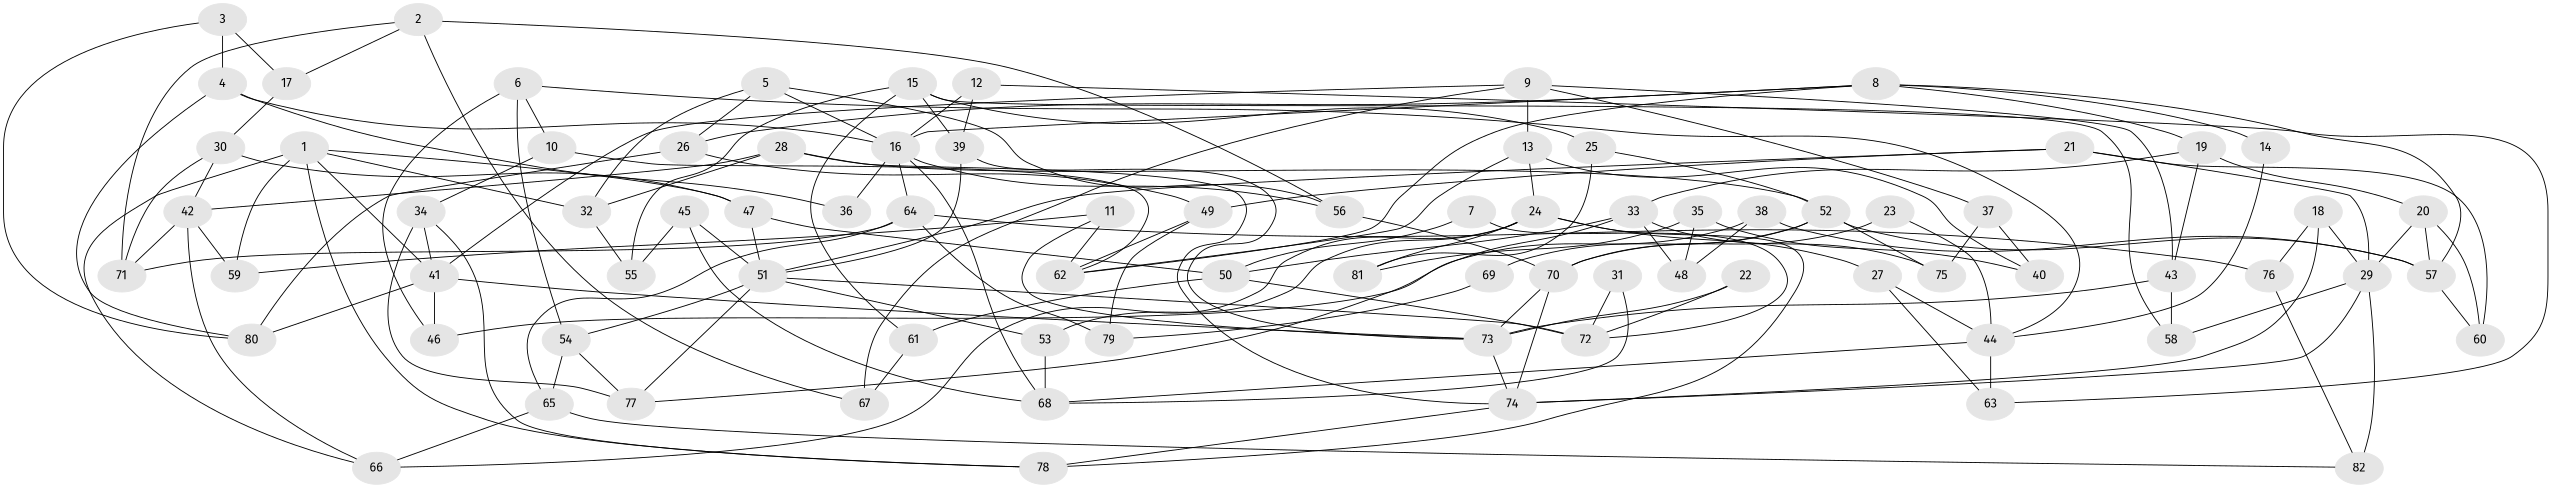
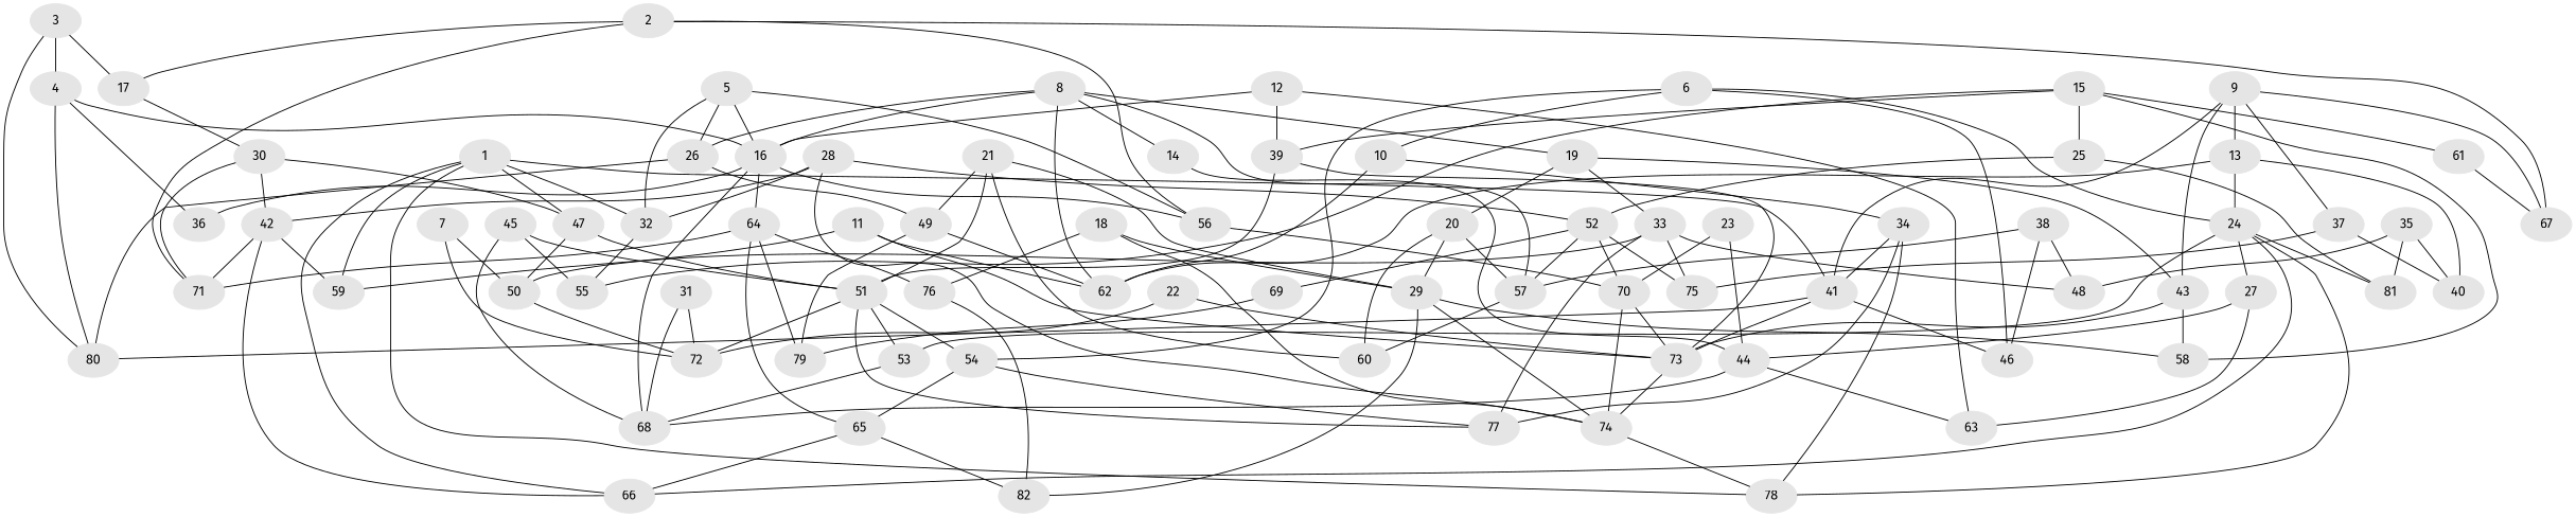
  graph {
    fontname="Fira Sans"
    node [color=gray90 fontname="Fira Sans" style=filled]
    edge [fontname="Fira Sans"]
    1
    32
    41
    47
    59
    66
    78
    55
    80
    46
    73
    50
    51
    2
    17
    56
    67
    71
    30
    70
    3
    4
    16
    36
    14
    44
    64
    68
    5
    26
    20
    57
    29
    60
    49
    6
    10
    24
    54
    62
    34
    27
    53
    81
    77
    65
    7
    72
    61
    8
    19
    43
    33
    9
    13
    37
    40
    75
    58
    11
    74
    12
    39
    63
    15
    25
    52
    76
    79
    42
    18
    82
    48
    21
    22
    23
    69
    28
    31
    35
    38
    45
    1 -- 32
    1 -- 41
    1 -- 47
    1 -- 59
    1 -- 66
    1 -- 78
    32 -- 55
    41 -- 80
    41 -- 46
    41 -- 73
    47 -- 50
    47 -- 51
    73 -- 74
    50 -- 72
-   50 -- 61
    51 -- 54
    51 -- 53
    51 -- 77
    51 -- 72
    2 -- 17
    2 -- 56
    2 -- 67
    2 -- 71
    17 -- 30
    56 -- 70
    30 -- 47
    30 -- 71
    30 -- 42
    70 -- 73
    70 -- 74
    3 -- 80
    3 -- 17
    3 -- 4
    4 -- 80
    4 -- 16
    4 -- 36
    16 -- 56
    16 -- 36
    16 -- 64
    16 -- 68
    14 -- 44
    44 -- 68
    44 -- 63
    64 -- 71
    64 -- 65
    64 -- 76
    64 -- 79
    5 -- 32
    5 -- 56
    5 -- 16
    5 -- 26
    26 -- 80
    26 -- 49
    20 -- 57
    20 -- 29
    20 -- 60
    57 -- 60
    29 -- 58
    29 -- 74
    29 -- 82
    49 -- 62
    49 -- 79
    6 -- 46
    6 -- 10
-   6 -- 44
+   6 -- 24
    6 -- 54
    10 -- 62
    10 -- 34
    24 -- 66
    24 -- 78
    24 -- 27
    24 -- 53
    24 -- 81
    54 -- 77
    54 -- 65
    34 -- 41
    34 -- 78
    34 -- 77
    27 -- 44
    27 -- 63
    53 -- 68
    65 -- 66
    65 -- 82
    7 -- 50
    7 -- 72
    61 -- 67
    8 -- 16
    8 -- 14
    8 -- 26
    8 -- 57
    8 -- 62
    8 -- 19
    19 -- 20
    19 -- 43
    19 -- 33
    43 -- 73
    43 -- 58
    33 -- 50
    33 -- 77
    33 -- 75
    33 -- 48
    9 -- 41
    9 -- 67
    9 -- 43
    9 -- 13
    9 -- 37
    13 -- 24
    13 -- 62
    13 -- 40
    37 -- 40
    37 -- 75
    11 -- 59
    11 -- 73
    11 -- 62
    74 -- 78
    12 -- 16
    12 -- 39
    12 -- 63
    39 -- 73
    39 -- 51
    15 -- 55
    15 -- 61
    15 -- 58
    15 -- 39
    15 -- 25
    25 -- 81
    25 -- 52
    52 -- 70
    52 -- 57
    52 -- 75
    52 -- 69
    76 -- 82
    42 -- 59
    42 -- 66
    42 -- 71
    18 -- 29
    18 -- 74
    18 -- 76
    21 -- 51
    21 -- 29
    21 -- 60
    21 -- 49
    22 -- 73
    22 -- 72
    23 -- 70
    23 -- 44
    69 -- 79
    28 -- 32
    28 -- 74
    28 -- 52
    28 -- 42
    31 -- 68
    31 -- 72
    35 -- 81
    35 -- 40
    35 -- 48
    38 -- 46
    38 -- 57
    38 -- 48
    45 -- 55
    45 -- 51
    45 -- 68
  }
